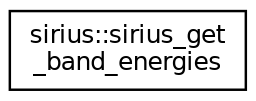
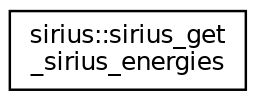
  digraph {
    rankdir=LR
-   n1 [color=black fillcolor=white fontname=Helvetica fontsize=10 height=0.2 label="sirius::sirius_get\l_band_energies" shape=record style=filled width=0.4]
+   n1 [color=black fillcolor=white fontname=Helvetica fontsize=10 height=0.2 label="sirius::sirius_get\l_sirius_energies" shape=record style=filled width=0.4]
  }
